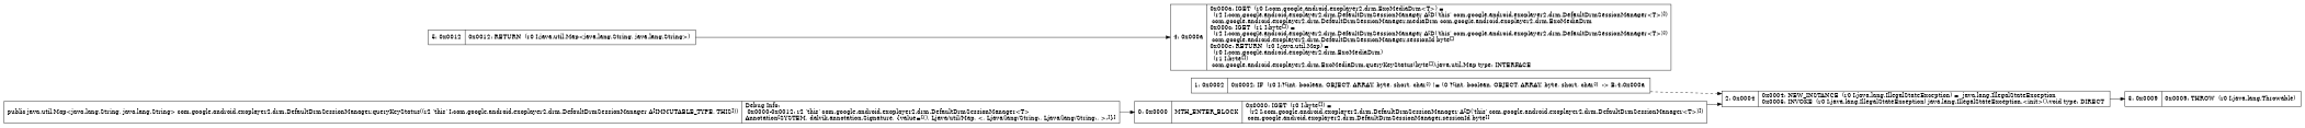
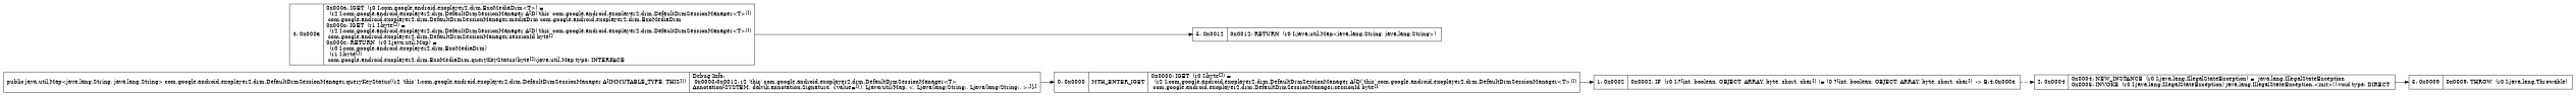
  digraph {
    rankdir=LR
    node [shape=record]
-   n1 [label="{0\:\ 0x0000|MTH_ENTER_BLOCK\l|0x0000: IGET  (r0 I:byte[]) = \l  (r2 I:com.google.android.exoplayer2.drm.DefaultDrmSessionManager A[D('this' com.google.android.exoplayer2.drm.DefaultDrmSessionManager\<T\>)])\l com.google.android.exoplayer2.drm.DefaultDrmSessionManager.sessionId byte[] \l}"]
+   n1 [label="{0\:\ 0x0000|MTH_ENTER_IGET\l|0x0000: IGET  (r0 I:byte[]) = \l  (r2 I:com.google.android.exoplayer2.drm.DefaultDrmSessionManager A[D('this' com.google.android.exoplayer2.drm.DefaultDrmSessionManager\<T\>)])\l com.google.android.exoplayer2.drm.DefaultDrmSessionManager.sessionId byte[] \l}"]
    n2 [label="{1\:\ 0x0002|0x0002: IF  (r0 I:?[int, boolean, OBJECT, ARRAY, byte, short, char]) != (0 ?[int, boolean, OBJECT, ARRAY, byte, short, char])  \-\> B:4:0x000a \l}"]
    n3 [label="{2\:\ 0x0004|0x0004: NEW_INSTANCE  (r0 I:java.lang.IllegalStateException) =  java.lang.IllegalStateException \l0x0006: INVOKE  (r0 I:java.lang.IllegalStateException) java.lang.IllegalStateException.\<init\>():void type: DIRECT \l}"]
    n4 [label="{3\:\ 0x0009|0x0009: THROW  (r0 I:java.lang.Throwable) \l}"]
    n5 [label="{4\:\ 0x000a|0x000a: IGET  (r0 I:com.google.android.exoplayer2.drm.ExoMediaDrm\<T\>) = \l  (r2 I:com.google.android.exoplayer2.drm.DefaultDrmSessionManager A[D('this' com.google.android.exoplayer2.drm.DefaultDrmSessionManager\<T\>)])\l com.google.android.exoplayer2.drm.DefaultDrmSessionManager.mediaDrm com.google.android.exoplayer2.drm.ExoMediaDrm \l0x000c: IGET  (r1 I:byte[]) = \l  (r2 I:com.google.android.exoplayer2.drm.DefaultDrmSessionManager A[D('this' com.google.android.exoplayer2.drm.DefaultDrmSessionManager\<T\>)])\l com.google.android.exoplayer2.drm.DefaultDrmSessionManager.sessionId byte[] \l0x000e: RETURN  (r0 I:java.util.Map) = \l  (r0 I:com.google.android.exoplayer2.drm.ExoMediaDrm)\l  (r1 I:byte[])\l com.google.android.exoplayer2.drm.ExoMediaDrm.queryKeyStatus(byte[]):java.util.Map type: INTERFACE \l}"]
    n6 [label="{5\:\ 0x0012|0x0012: RETURN  (r0 I:java.util.Map\<java.lang.String, java.lang.String\>) \l}"]
    n7 [label="{public java.util.Map\<java.lang.String, java.lang.String\> com.google.android.exoplayer2.drm.DefaultDrmSessionManager.queryKeyStatus((r2 'this' I:com.google.android.exoplayer2.drm.DefaultDrmSessionManager A[IMMUTABLE_TYPE, THIS]))  | Debug Info:\l  0x0000\-0x0012: r2 'this' com.google.android.exoplayer2.drm.DefaultDrmSessionManager\<T\>\lAnnotation[SYSTEM, dalvik.annotation.Signature, \{value=[(), Ljava\/util\/Map, \<, Ljava\/lang\/String;, Ljava\/lang\/String;, \>;]\}]\l}"]
-   n1 -> n3
+   n1 -> n2
    n2 -> n3 [style=dashed]
    n3 -> n4
-   n6 -> n5
+   n5 -> n6
    n7 -> n1
  }
